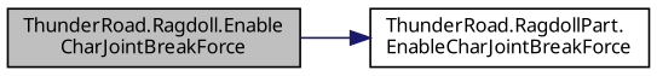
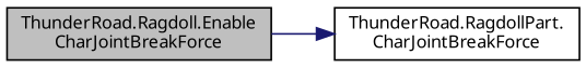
  digraph {
    rankdir=LR
    fontname="Noto Sans"
    node [color=black fontname="Noto Sans" fontsize=10 shape=record style=filled]
    n1 [fillcolor=grey75 fontcolor=black height=0.2 label="ThunderRoad.Ragdoll.Enable\lCharJointBreakForce" width=0.4]
-   n2 [fillcolor=white height=0.2 label="ThunderRoad.RagdollPart.\lEnableCharJointBreakForce" width=0.4]
+   n2 [fillcolor=white height=0.2 label="ThunderRoad.RagdollPart.\lCharJointBreakForce" width=0.4]
    n1 -> n2 [color=midnightblue fontname="Noto Sans" fontsize=10 labelfontname=Helvetica labelfontsize=10 style=solid]
  }
